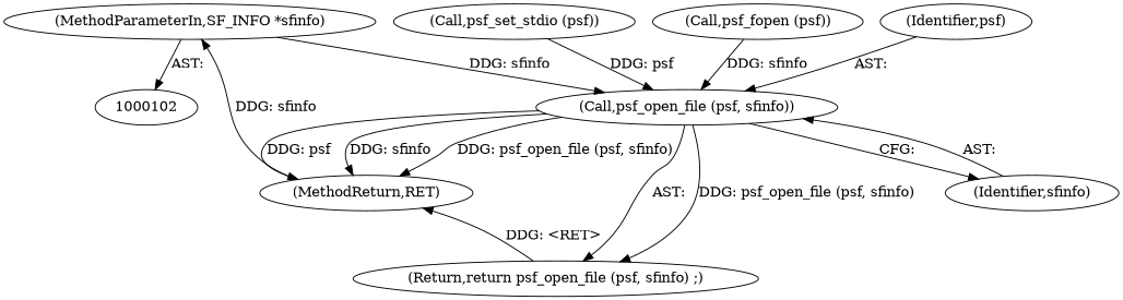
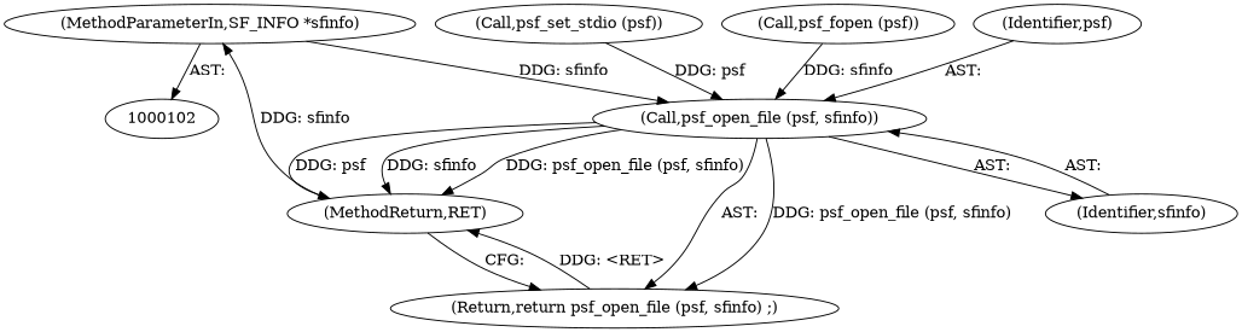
  digraph {
    n1 [label="(MethodParameterIn,SF_INFO *sfinfo)"]
    n2 [label="(Call,psf_open_file (psf, sfinfo))"]
    1000102
    n4 [label="(MethodReturn,RET)"]
    n5 [label="(Return,return psf_open_file (psf, sfinfo) ;)"]
    n6 [label="(Identifier,sfinfo)"]
    n7 [label="(Call,psf_set_stdio (psf))"]
    n8 [label="(Call,psf_fopen (psf))"]
    n9 [label="(Identifier,psf)"]
    n1 -> n2 [label="DDG: sfinfo"]
    n1 -> 1000102 [label="AST: "]
    n2 -> n4 [label="DDG: psf_open_file (psf, sfinfo)"]
    n2 -> n4 [label="DDG: psf"]
    n2 -> n4 [label="DDG: sfinfo"]
    n2 -> n5 [label="AST: "]
    n2 -> n5 [label="DDG: psf_open_file (psf, sfinfo)"]
-   n2 -> n6 [label="CFG: "]
+   n2 -> n6 [label="AST: "]
    n4 -> n1 [label="DDG: sfinfo"]
+   n4 -> n5 [label="CFG: "]
    n5 -> n4 [label="DDG: <RET>"]
    n6 -> n2 [label="AST: "]
    n7 -> n2 [label="DDG: psf"]
    n8 -> n2 [label="DDG: sfinfo"]
    n9 -> n2 [label="AST: "]
  }
